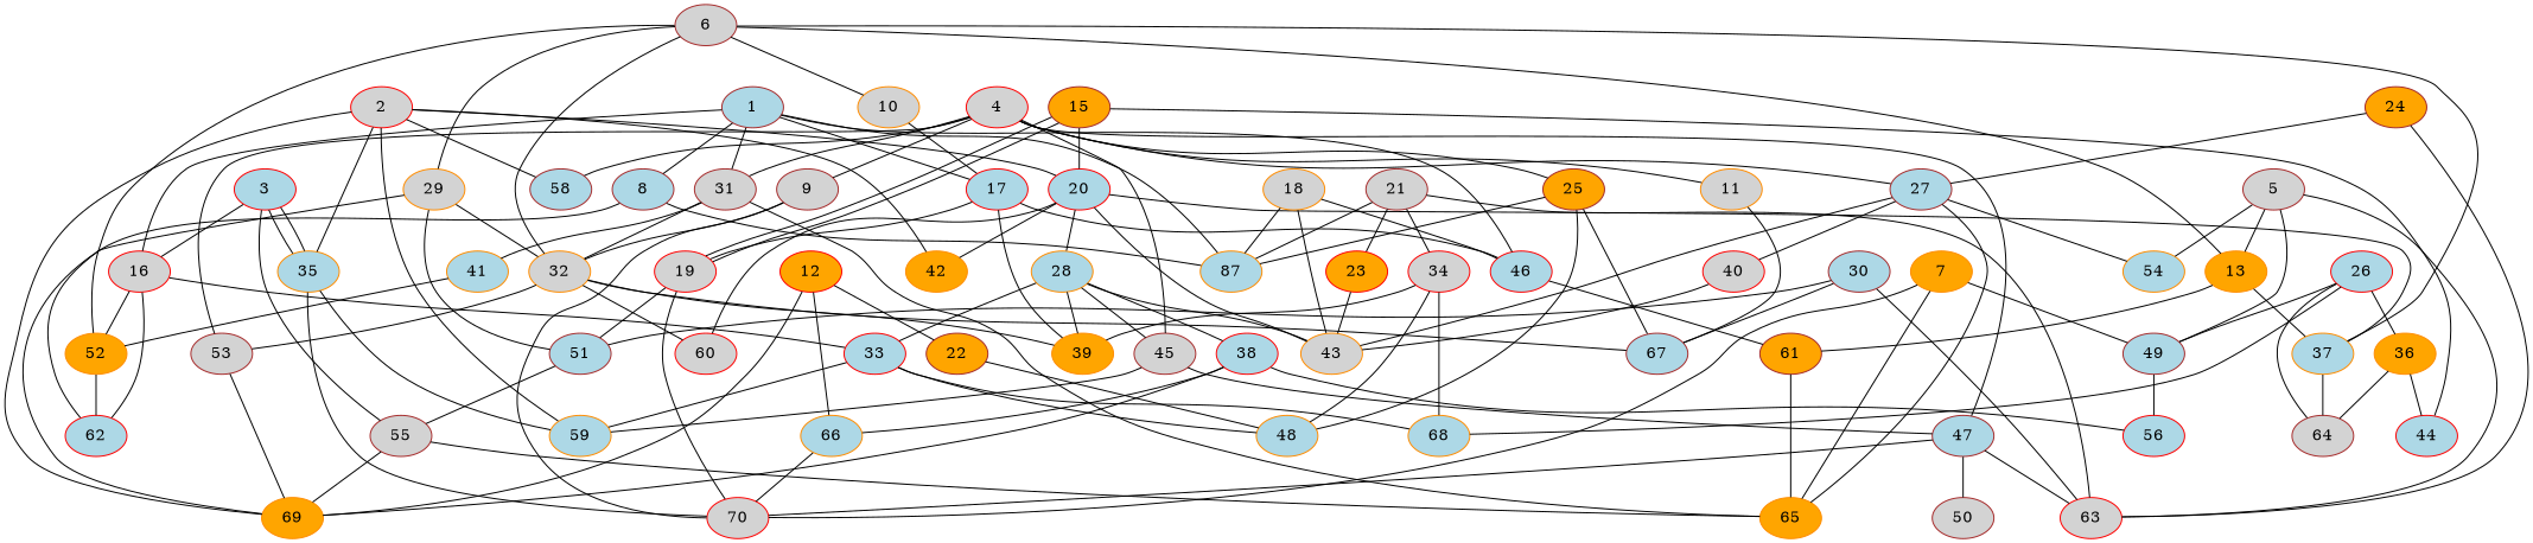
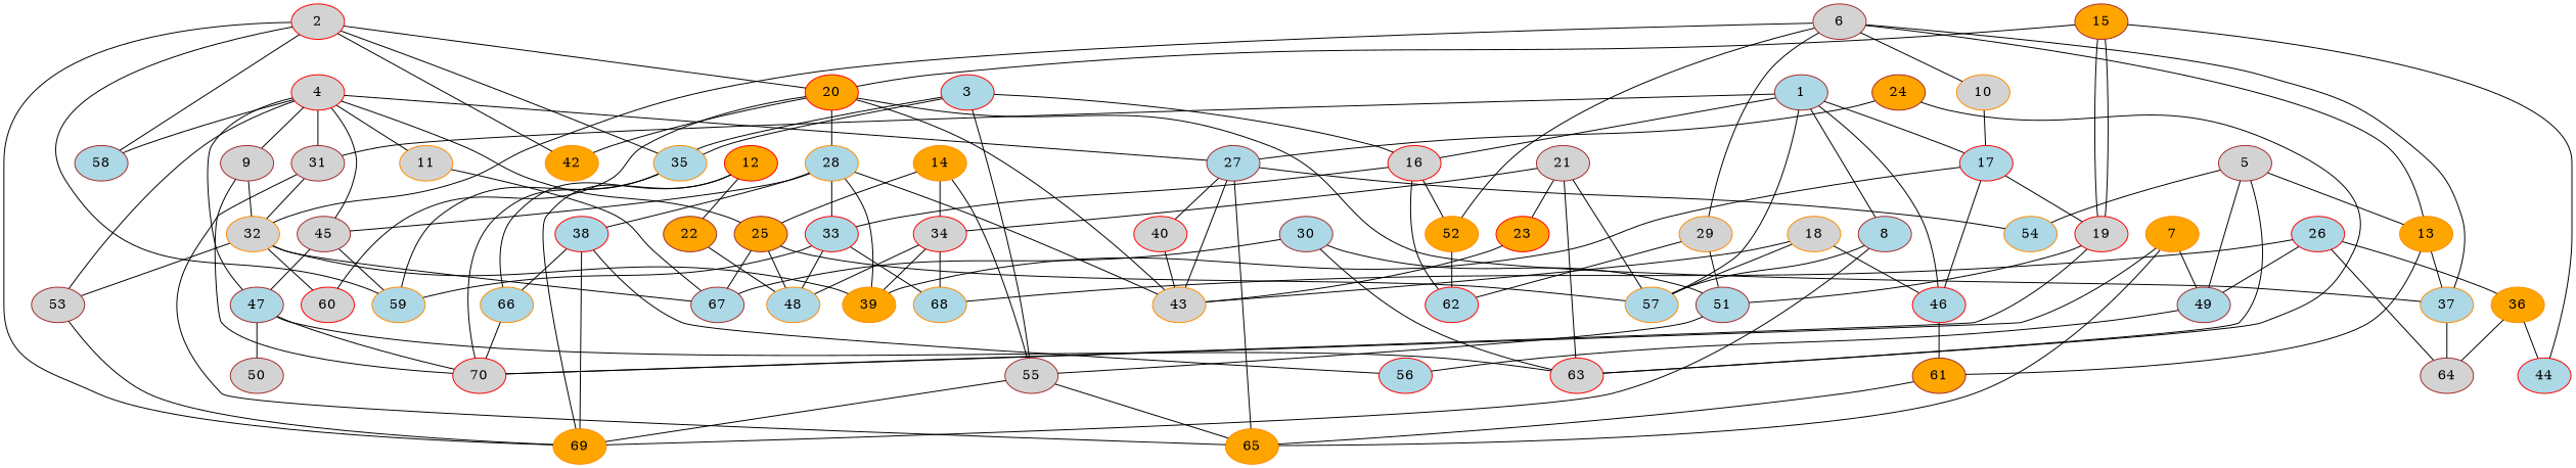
  graph {
    node [color=darkorange fillcolor=lightblue style=filled]
    1 [color=brown]
    8 [color=brown]
    16 [color=red fillcolor=lightgrey]
    17 [color=red]
    31 [color=brown fillcolor=lightgrey]
    46 [color=red]
-   57 [label=87]
+   57
    69 [fillcolor=orange]
    52 [fillcolor=orange]
    33 [color=red]
    62 [color=red]
    19 [color=red fillcolor=lightgrey]
    39 [fillcolor=orange]
    32 [fillcolor=lightgrey]
    65 [fillcolor=orange]
-   41
    61 [color=brown fillcolor=orange]
    2 [color=red fillcolor=lightgrey]
-   20 [color=red]
+   20 [color=red fillcolor=orange]
    35
    42 [fillcolor=orange]
    58 [color=brown]
    59
    37
    43 [fillcolor=lightgrey]
    28
    60 [color=red fillcolor=lightgrey]
    70 [color=red fillcolor=lightgrey]
    3 [color=red]
    55 [color=brown fillcolor=lightgrey]
    4 [color=red fillcolor=lightgrey]
    9 [color=brown fillcolor=lightgrey]
    11 [fillcolor=lightgrey]
    25 [color=brown fillcolor=orange]
    27 [color=brown]
    45 [color=brown fillcolor=lightgrey]
    47 [color=brown]
    53 [color=brown fillcolor=lightgrey]
    67 [color=brown]
    48
    54
    40 [color=red fillcolor=lightgrey]
    63 [color=red fillcolor=lightgrey]
    50 [color=brown fillcolor=lightgrey]
    5 [color=brown fillcolor=lightgrey]
    13 [fillcolor=orange]
    49 [color=brown]
    56 [color=red]
    6 [color=brown fillcolor=lightgrey]
    10 [fillcolor=lightgrey]
    29 [fillcolor=lightgrey]
    51 [color=brown]
    64 [color=brown fillcolor=lightgrey]
    7 [fillcolor=orange]
    12 [color=red fillcolor=orange]
    22 [color=brown fillcolor=orange]
    66
+   14 [fillcolor=orange]
    34 [color=red fillcolor=lightgrey]
    68
    15 [color=brown fillcolor=orange]
    44 [color=red]
    18 [fillcolor=lightgrey]
    38 [color=red]
    21 [color=brown fillcolor=lightgrey]
    23 [color=red fillcolor=orange]
    24 [color=brown fillcolor=orange]
    26 [color=red]
    36 [fillcolor=orange]
    30 [color=brown]
    1 -- 8
    1 -- 16
    1 -- 17
    1 -- 31
    1 -- 46
    1 -- 57
    8 -- 57
    8 -- 69
    16 -- 52
    16 -- 33
    16 -- 62
    17 -- 46
    17 -- 19
    17 -- 39
    31 -- 32
    31 -- 65
-   31 -- 41
    46 -- 61
    52 -- 62
    33 -- 59
    33 -- 48
    33 -- 68
    19 -- 70
    19 -- 51
    32 -- 39
    32 -- 60
    32 -- 53
    32 -- 67
-   41 -- 52
    61 -- 65
    2 -- 69
    2 -- 20
    2 -- 35
    2 -- 42
    2 -- 58
    2 -- 59
    20 -- 42
    20 -- 37
    20 -- 43
    20 -- 28
    20 -- 60
    35 -- 59
    35 -- 70
    37 -- 64
    28 -- 33
    28 -- 39
    28 -- 43
    28 -- 45
    28 -- 38
    3 -- 16
    3 -- 35
    3 -- 35
    3 -- 55
    55 -- 69
    55 -- 65
    4 -- 31
    4 -- 58
    4 -- 9
    4 -- 11
    4 -- 25
    4 -- 27
    4 -- 45
    4 -- 47
    4 -- 53
    9 -- 32
    9 -- 70
    11 -- 67
    25 -- 57
    25 -- 67
    25 -- 48
    27 -- 65
    27 -- 43
    27 -- 54
    27 -- 40
    45 -- 59
    45 -- 47
    47 -- 70
    47 -- 63
    47 -- 50
    53 -- 69
    40 -- 43
    5 -- 54
    5 -- 63
    5 -- 13
    5 -- 49
    13 -- 61
    13 -- 37
    49 -- 56
    6 -- 52
    6 -- 32
    6 -- 37
    6 -- 13
    6 -- 10
    6 -- 29
    10 -- 17
    29 -- 62
-   29 -- 32
    29 -- 51
    51 -- 55
    7 -- 65
    7 -- 70
    7 -- 49
    12 -- 69
    12 -- 22
    12 -- 66
    22 -- 48
    66 -- 70
+   14 -- 55
+   14 -- 25
+   14 -- 34
    34 -- 39
    34 -- 48
    34 -- 68
    15 -- 19
    15 -- 19
    15 -- 20
    15 -- 44
    18 -- 46
    18 -- 57
    18 -- 43
    38 -- 69
    38 -- 56
    38 -- 66
    21 -- 57
    21 -- 63
    21 -- 34
    21 -- 23
    23 -- 43
    24 -- 27
    24 -- 63
    26 -- 49
    26 -- 64
    26 -- 68
    26 -- 36
    36 -- 64
    36 -- 44
    30 -- 67
    30 -- 63
    30 -- 51
  }
